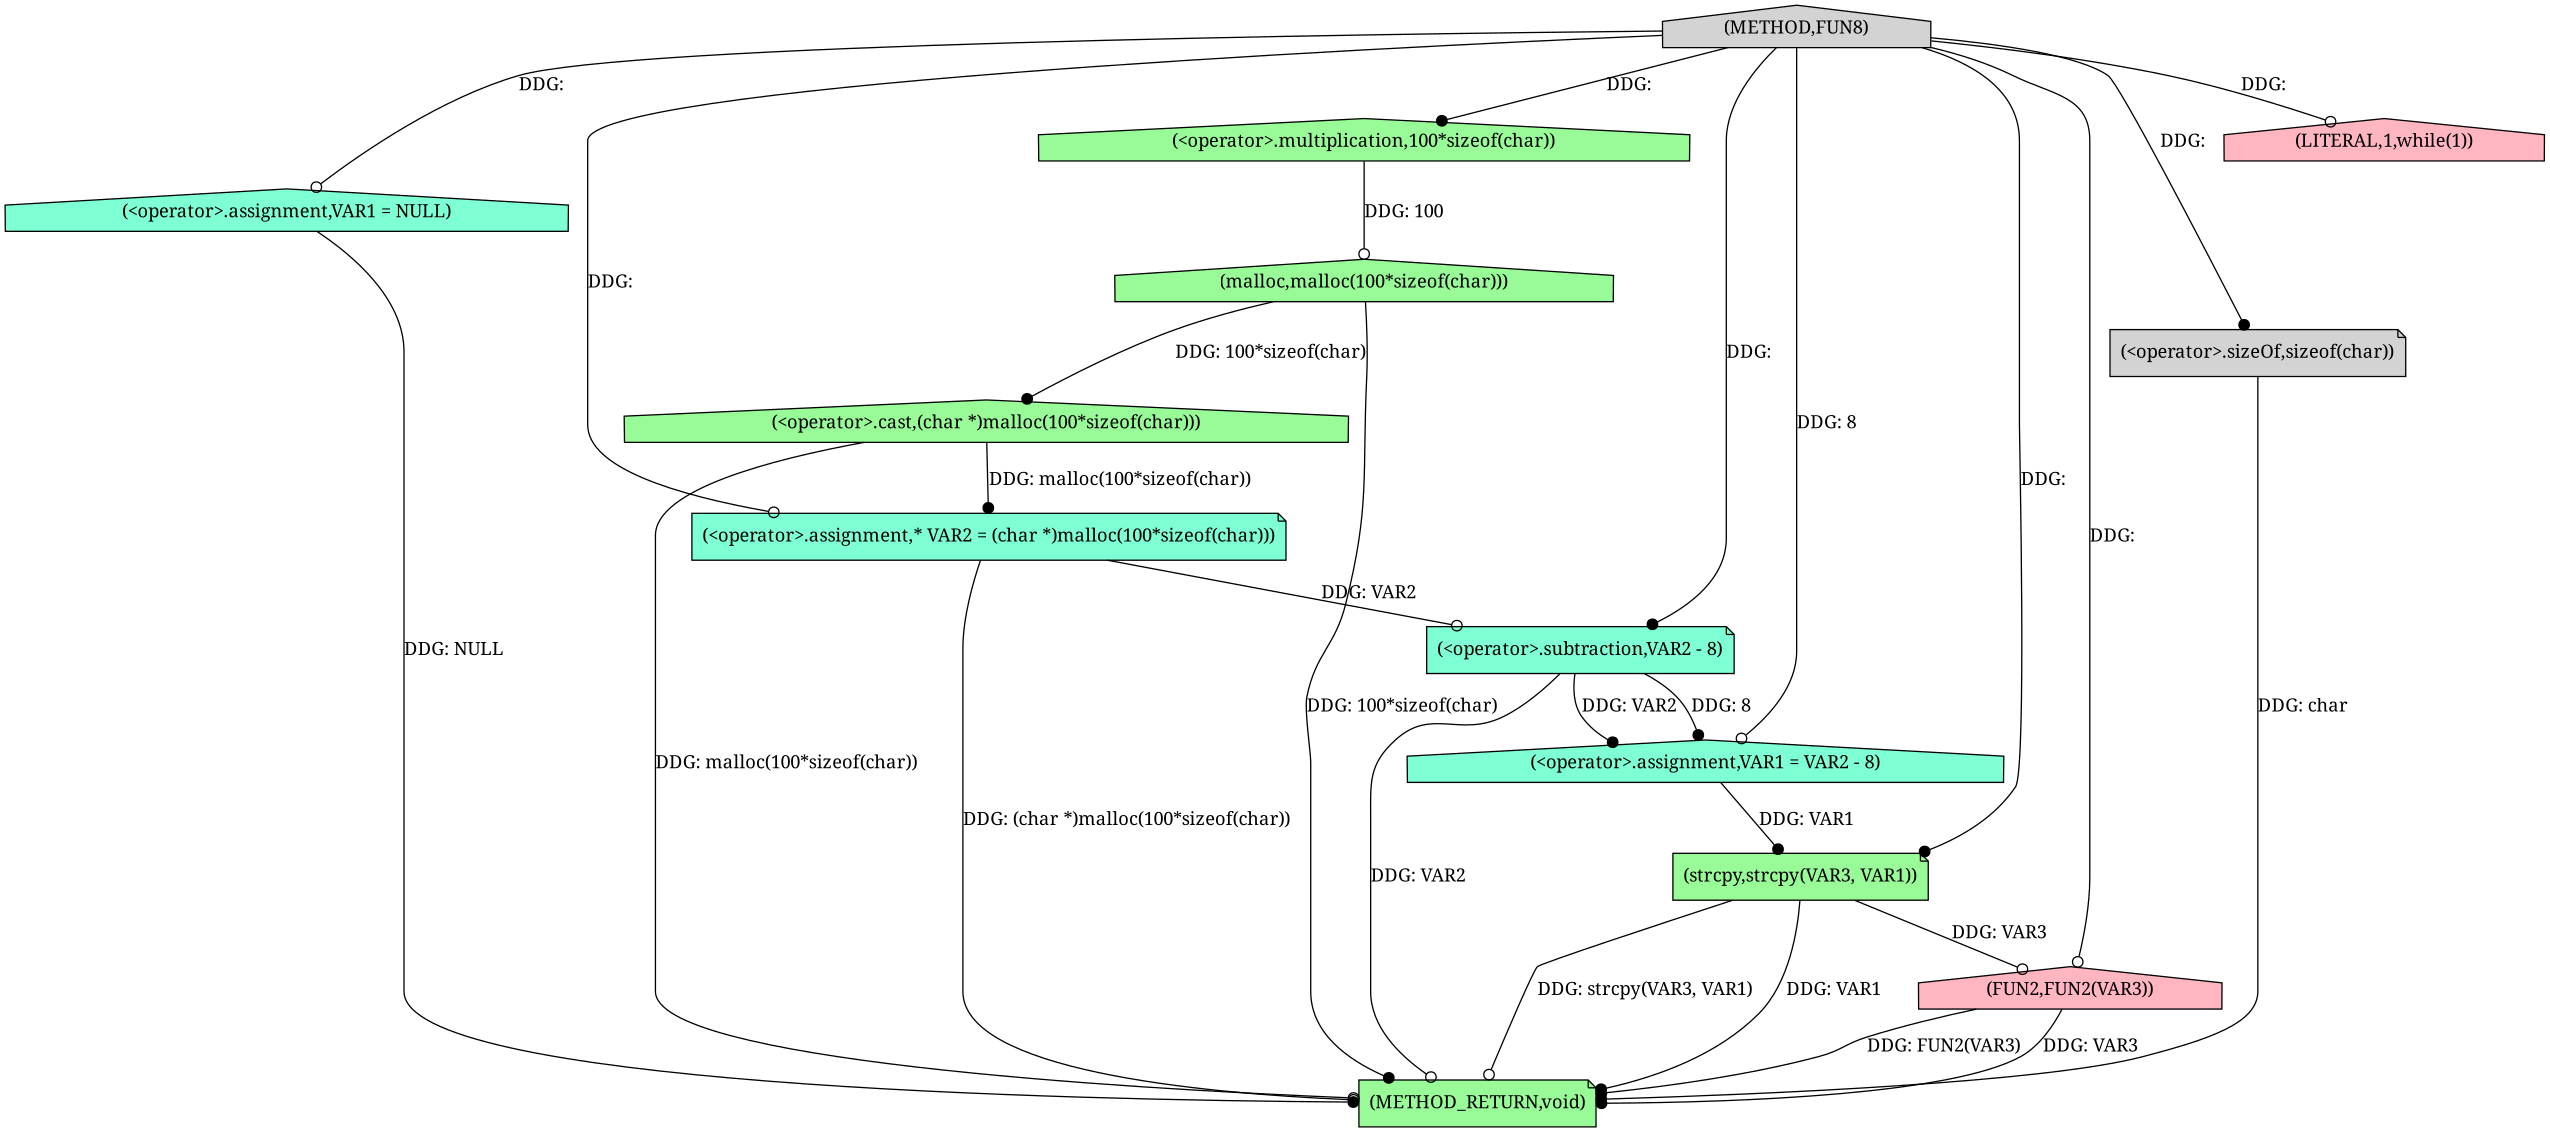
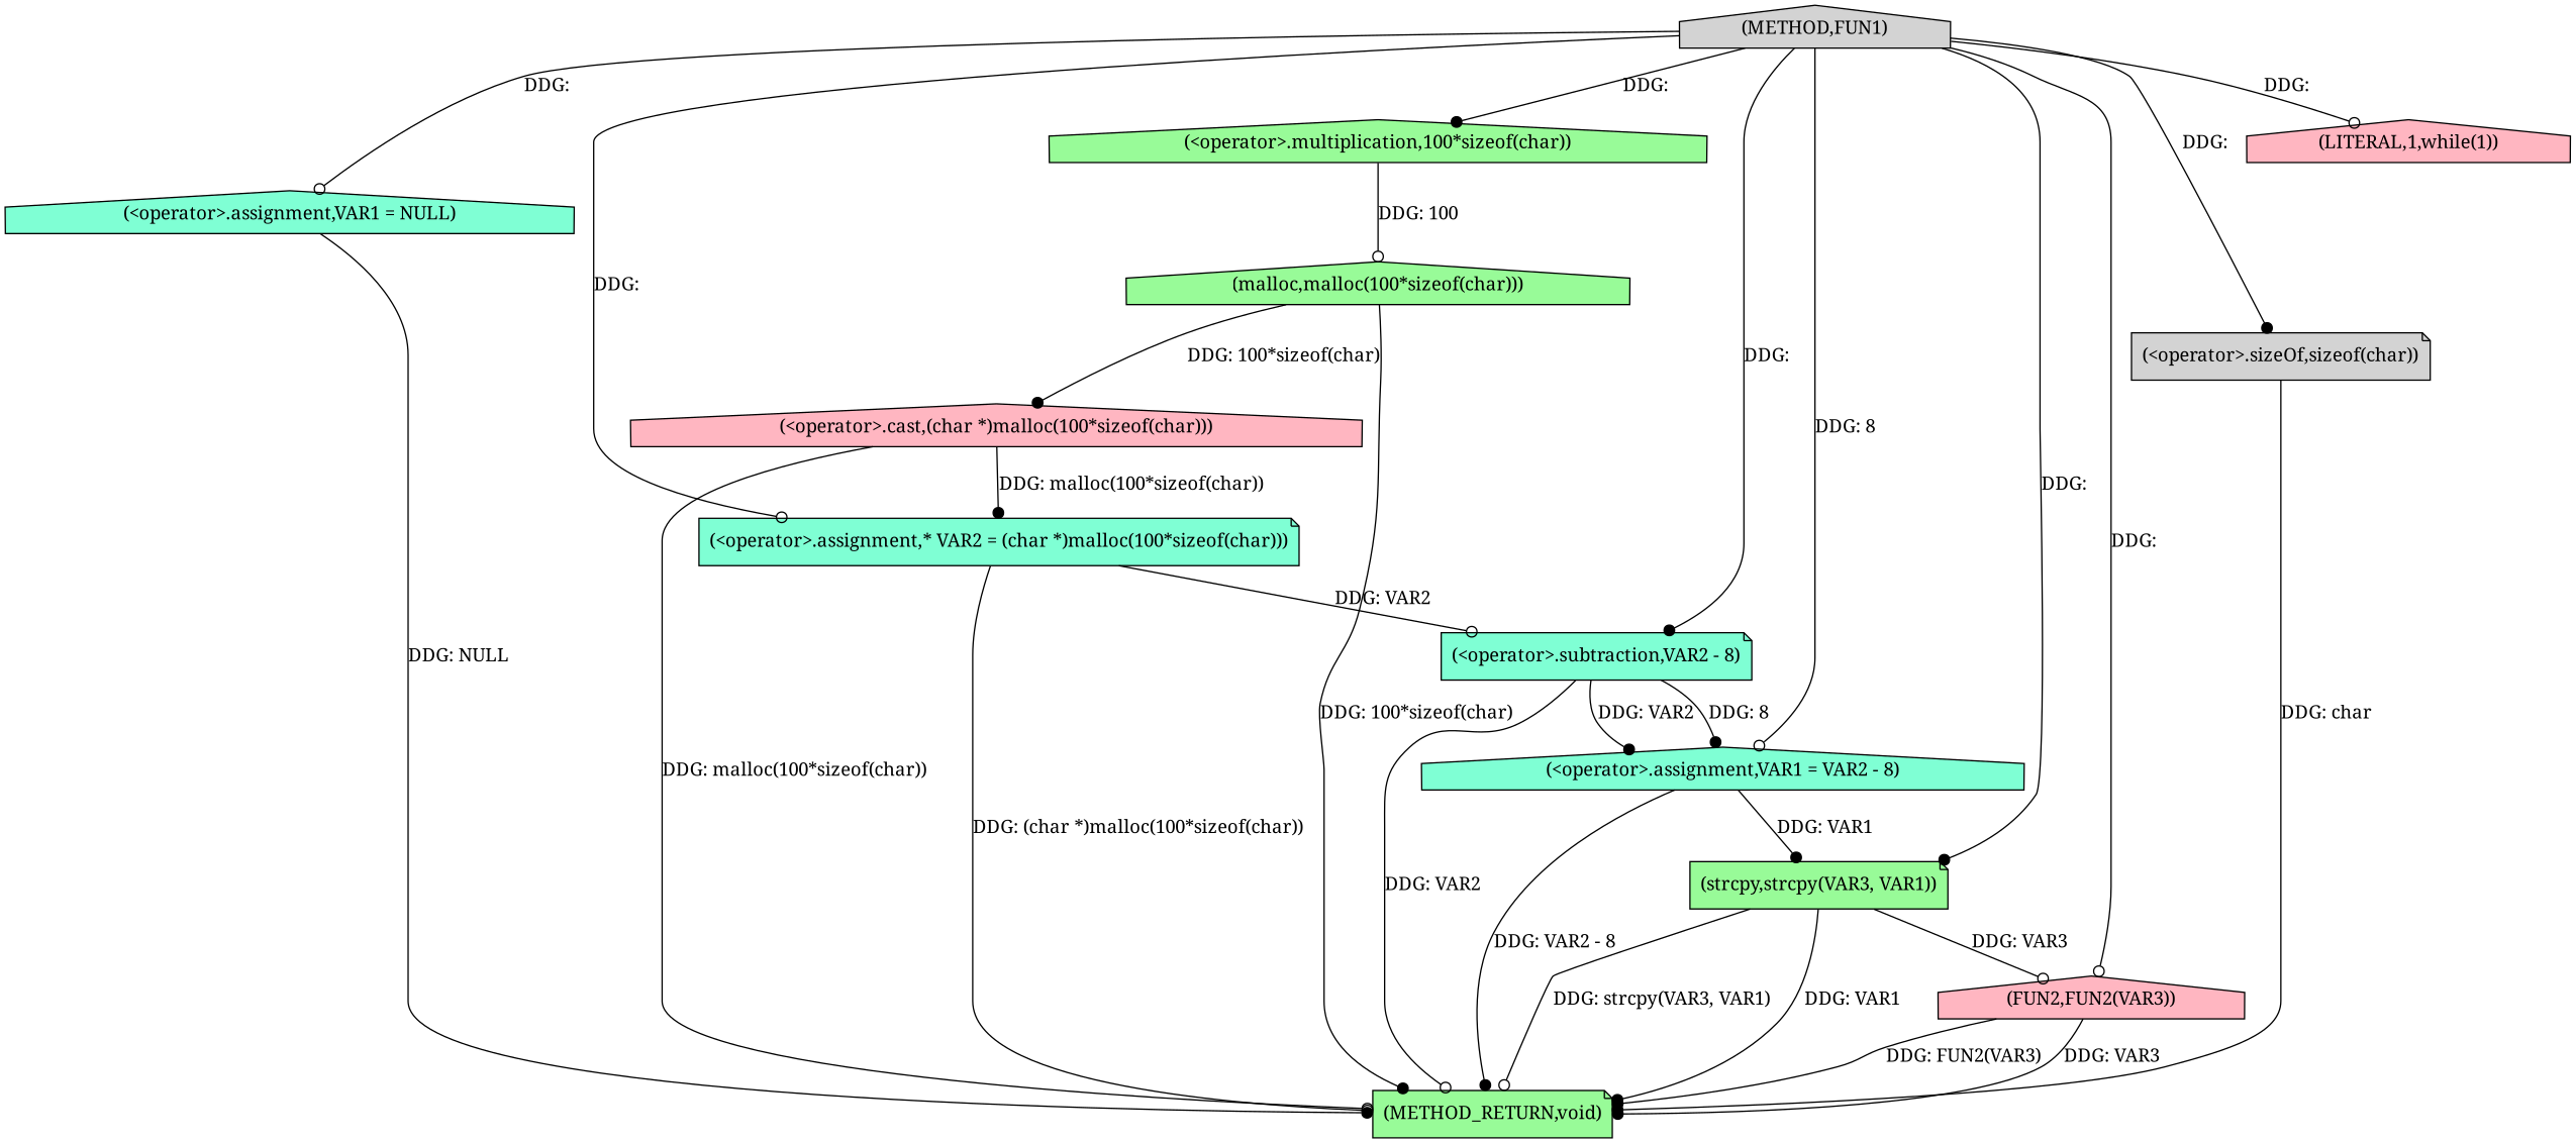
  digraph {
    fontname="Noto Serif"
    node [fillcolor=aquamarine fontname="Noto Serif" shape=house style=filled]
    edge [arrowhead=dot fontname="Noto Serif"]
-   n1 [fillcolor=lightgrey label="(METHOD,FUN8)"]
+   n1 [fillcolor=lightgrey label="(METHOD,FUN1)"]
    n2 [label="(<operator>.assignment,VAR1 = NULL)"]
    n3 [fillcolor=lightpink label="(LITERAL,1,while(1))"]
    n4 [label="(<operator>.assignment,* VAR2 = (char *)malloc(100*sizeof(char)))" shape=note]
    n5 [fillcolor=palegreen label="(<operator>.multiplication,100*sizeof(char))"]
    n6 [fillcolor=lightgrey label="(<operator>.sizeOf,sizeof(char))" shape=note]
    n7 [label="(<operator>.assignment,VAR1 = VAR2 - 8)"]
    n8 [label="(<operator>.subtraction,VAR2 - 8)" shape=note]
    n9 [fillcolor=palegreen label="(strcpy,strcpy(VAR3, VAR1))" shape=note]
    n10 [fillcolor=lightpink label="(FUN2,FUN2(VAR3))"]
    n11 [fillcolor=palegreen label="(METHOD_RETURN,void)" shape=note]
    n12 [fillcolor=palegreen label="(malloc,malloc(100*sizeof(char)))"]
-   n13 [fillcolor=palegreen label="(<operator>.cast,(char *)malloc(100*sizeof(char)))"]
+   n13 [fillcolor=lightpink label="(<operator>.cast,(char *)malloc(100*sizeof(char)))"]
    n1 -> n2 [arrowhead=odot label="DDG: "]
    n1 -> n3 [arrowhead=odot label="DDG: "]
    n1 -> n4 [arrowhead=odot label="DDG: "]
    n1 -> n5 [label="DDG: "]
    n1 -> n6 [label="DDG: "]
    n1 -> n7 [arrowhead=odot label="DDG: 8"]
    n1 -> n8 [label="DDG: "]
    n1 -> n9 [label="DDG: "]
    n1 -> n10 [arrowhead=odot label="DDG: "]
    n2 -> n11 [label="DDG: NULL"]
    n4 -> n8 [arrowhead=odot label="DDG: VAR2"]
    n4 -> n11 [arrowhead=odot label="DDG: (char *)malloc(100*sizeof(char))"]
    n5 -> n12 [arrowhead=odot label="DDG: 100"]
    n6 -> n11 [label="DDG: char"]
    n7 -> n9 [label="DDG: VAR1"]
+   n7 -> n11 [label="DDG: VAR2 - 8"]
    n8 -> n7 [label="DDG: VAR2"]
    n8 -> n7 [label="DDG: 8"]
    n8 -> n11 [arrowhead=odot label="DDG: VAR2"]
    n9 -> n10 [arrowhead=odot label="DDG: VAR3"]
    n9 -> n11 [label="DDG: VAR1"]
    n9 -> n11 [arrowhead=odot label="DDG: strcpy(VAR3, VAR1)"]
    n10 -> n11 [label="DDG: FUN2(VAR3)"]
    n10 -> n11 [label="DDG: VAR3"]
    n12 -> n11 [label="DDG: 100*sizeof(char)"]
    n12 -> n13 [label="DDG: 100*sizeof(char)"]
    n13 -> n4 [label="DDG: malloc(100*sizeof(char))"]
    n13 -> n11 [arrowhead=odot label="DDG: malloc(100*sizeof(char))"]
  }
